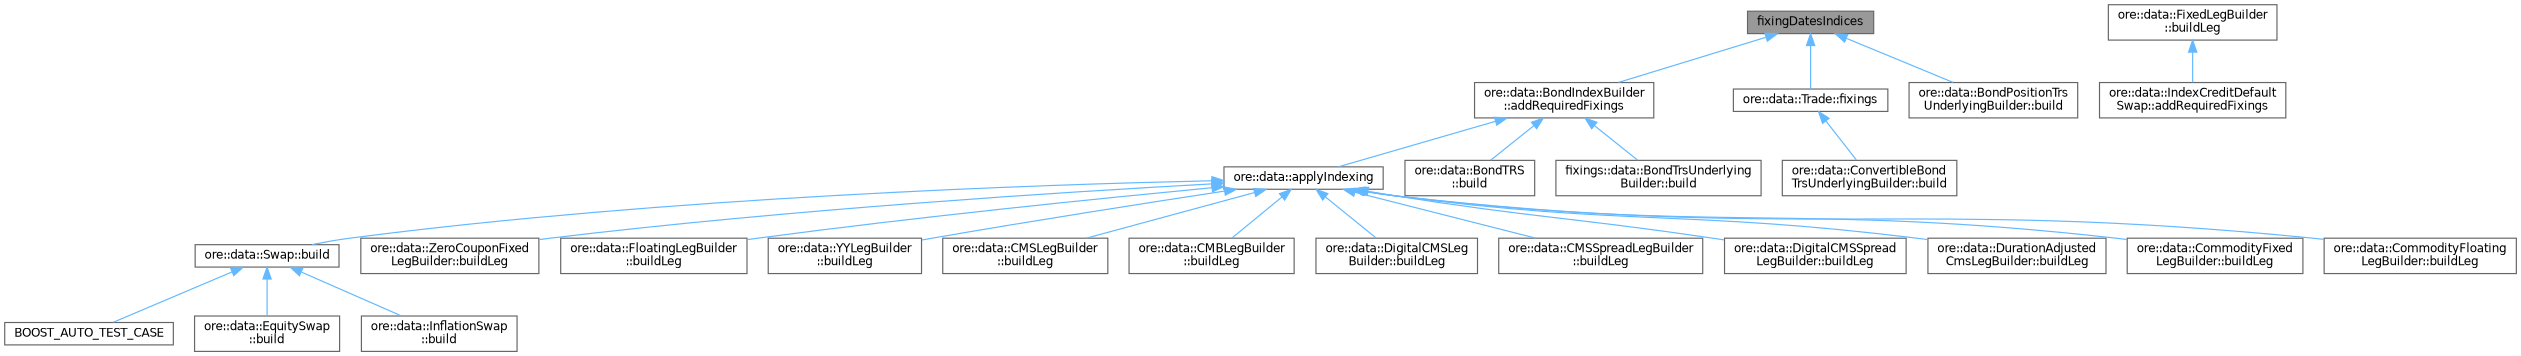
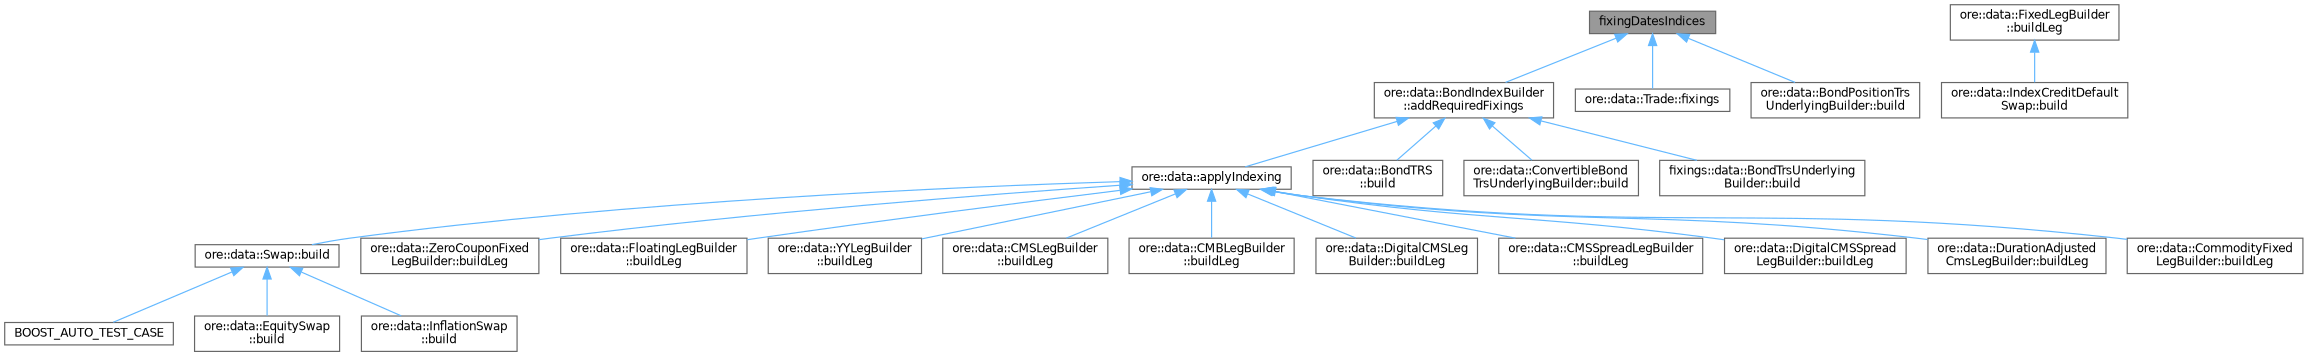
  digraph {
    rankdir=TB
    node [color=grey40 fillcolor=white fontname=Helvetica fontsize=10 shape=box style=filled]
    edge [color=steelblue1 dir=back fontname=Helvetica fontsize=10 labelfontname=Helvetica labelfontsize=10 style=solid]
    n1 [color=gray40 fillcolor=grey60 fontcolor=black height=0.2 label=fixingDatesIndices width=0.4]
    n2 [height=0.2 label="ore::data::BondIndexBuilder\l::addRequiredFixings" width=0.4]
    n3 [height=0.2 label="ore::data::Trade::fixings" width=0.4]
    n4 [height=0.2 label="ore::data::BondPositionTrs\lUnderlyingBuilder::build" width=0.4]
    n5 [height=0.2 label="ore::data::applyIndexing" width=0.4]
    n6 [height=0.2 label="ore::data::BondTRS\l::build" width=0.4]
    n7 [height=0.2 label="ore::data::ConvertibleBond\lTrsUnderlyingBuilder::build" width=0.4]
    n8 [height=0.2 label="fixings::data::BondTrsUnderlying\lBuilder::build" width=0.4]
    n9 [height=0.2 label="ore::data::Swap::build" width=0.4]
    n10 [height=0.2 label="ore::data::ZeroCouponFixed\lLegBuilder::buildLeg" width=0.4]
    n11 [height=0.2 label="ore::data::FloatingLegBuilder\l::buildLeg" width=0.4]
    n12 [height=0.2 label="ore::data::YYLegBuilder\l::buildLeg" width=0.4]
    n13 [height=0.2 label="ore::data::CMSLegBuilder\l::buildLeg" width=0.4]
    n14 [height=0.2 label="ore::data::CMBLegBuilder\l::buildLeg" width=0.4]
    n15 [height=0.2 label="ore::data::DigitalCMSLeg\lBuilder::buildLeg" width=0.4]
    n16 [height=0.2 label="ore::data::CMSSpreadLegBuilder\l::buildLeg" width=0.4]
    n17 [height=0.2 label="ore::data::DigitalCMSSpread\lLegBuilder::buildLeg" width=0.4]
    n18 [height=0.2 label="ore::data::DurationAdjusted\lCmsLegBuilder::buildLeg" width=0.4]
    n19 [height=0.2 label="ore::data::CommodityFixed\lLegBuilder::buildLeg" width=0.4]
-   n20 [height=0.2 label="ore::data::CommodityFloating\lLegBuilder::buildLeg" width=0.4]
    n21 [height=0.2 label=BOOST_AUTO_TEST_CASE width=0.4]
    n22 [height=0.2 label="ore::data::EquitySwap\l::build" width=0.4]
    n23 [height=0.2 label="ore::data::InflationSwap\l::build" width=0.4]
    n24 [height=0.2 label="ore::data::FixedLegBuilder\l::buildLeg" width=0.4]
-   n25 [height=0.2 label="ore::data::IndexCreditDefault\lSwap::addRequiredFixings" width=0.4]
+   n25 [height=0.2 label="ore::data::IndexCreditDefault\lSwap::build" width=0.4]
    n1 -> n2
    n1 -> n3
    n1 -> n4
    n2 -> n5
    n2 -> n6
-   n3 -> n7
+   n2 -> n7
    n2 -> n8
    n5 -> n9
    n5 -> n10
    n5 -> n11
    n5 -> n12
    n5 -> n13
    n5 -> n14
    n5 -> n15
    n5 -> n16
    n5 -> n17
    n5 -> n18
    n5 -> n19
-   n5 -> n20
    n9 -> n21
    n9 -> n22
    n9 -> n23
    n24 -> n25
  }
